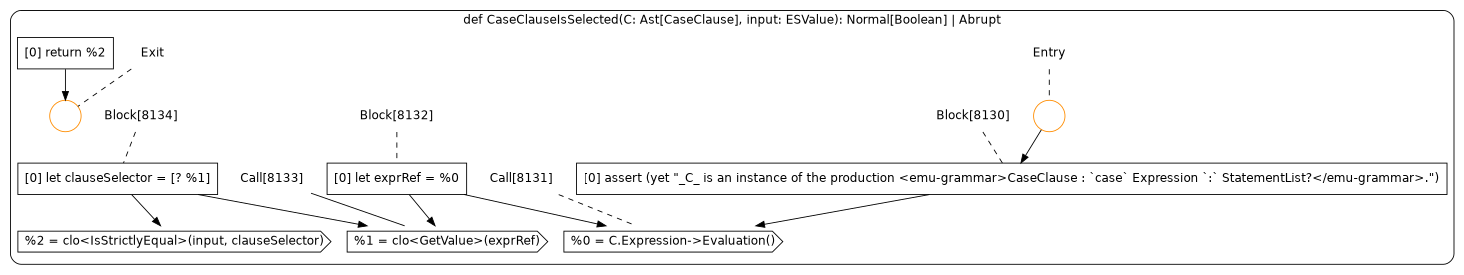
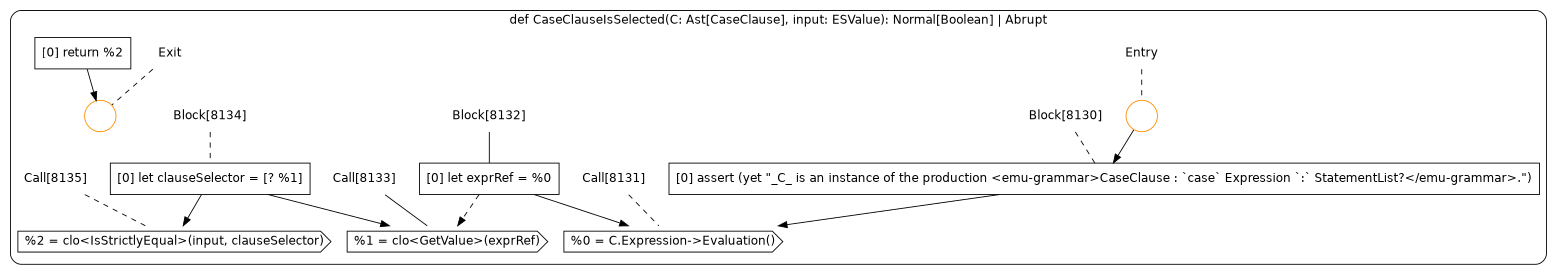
  digraph {
    fontname="DejaVu Sans"
    node [fontname="DejaVu Sans" shape=none fillcolor=white style=filled]
    edge [arrowhead=none color=black fontname="DejaVu Sans"]
    n1 [label=<<font color="black">Entry</font>> fillcolor="" style=""]
    n2 [color=darkorange label=" " shape=circle]
    n3 [color=black label=<<font color="black">[0] assert (yet &quot;_C_ is an instance of the production &lt;emu-grammar&gt;CaseClause : `case` Expression `:` StatementList?&lt;/emu-grammar&gt;.&quot;)<BR ALIGN="LEFT"/></font>> shape=box]
    n4 [color=black label=<<font color="black">%0 = C.Expression-&gt;Evaluation()</font>> shape=cds]
    n5 [label=<<font color="black">Exit</font>> fillcolor="" style=""]
    n6 [color=darkorange label=" " shape=circle]
    n7 [label=<<font color="black">Block[8130]</font>> fillcolor="" style=""]
    n8 [color=black label=<<font color="black">[0] let exprRef = %0<BR ALIGN="LEFT"/></font>> shape=box]
    n9 [label=<<font color="black">Call[8131]</font>> fillcolor="" style=""]
    n10 [color=black label=<<font color="black">%1 = clo&lt;GetValue&gt;(exprRef)</font>> shape=cds]
    n11 [label=<<font color="black">Block[8132]</font>> fillcolor="" style=""]
    n12 [color=black label=<<font color="black">[0] let clauseSelector = [? %1]<BR ALIGN="LEFT"/></font>> shape=box]
    n13 [label=<<font color="black">Call[8133]</font>> fillcolor="" style=""]
    n14 [color=black label=<<font color="black">%2 = clo&lt;IsStrictlyEqual&gt;(input, clauseSelector)</font>> shape=cds]
    n15 [label=<<font color="black">Block[8134]</font>> fillcolor="" style=""]
    n16 [color=black label=<<font color="black">[0] return %2<BR ALIGN="LEFT"/></font>> shape=box]
+   n17 [label=<<font color="black">Call[8135]</font>> fillcolor="" style=""]
    subgraph cluster_1 {
      label="def CaseClauseIsSelected(C: Ast[CaseClause], input: ESValue): Normal[Boolean] | Abrupt"
      style=rounded
      n1
      n2
      n3
      n4
      n5
      n6
      n7
      n8
      n9
      n10
      n11
      n12
      n13
      n14
      n15
      n16
+     n17
    }
    n1 -> n2 [style=dashed]
    n2 -> n3 [arrowhead=""]
    n3 -> n4 [arrowhead=""]
    n5 -> n6 [style=dashed]
    n7 -> n3 [style=dashed]
    n8 -> n4 [arrowhead=""]
-   n8 -> n10 [arrowhead=""]
+   n8 -> n10 [style=dashed arrowhead=""]
    n9 -> n4 [style=dashed]
-   n11 -> n8 [style=dashed]
+   n11 -> n8 [style=solid]
    n12 -> n10 [arrowhead=""]
    n12 -> n14 [arrowhead=""]
    n13 -> n10 [style=solid]
    n15 -> n12 [style=dashed]
    n16 -> n6 [arrowhead=""]
+   n17 -> n14 [style=dashed]
  }
